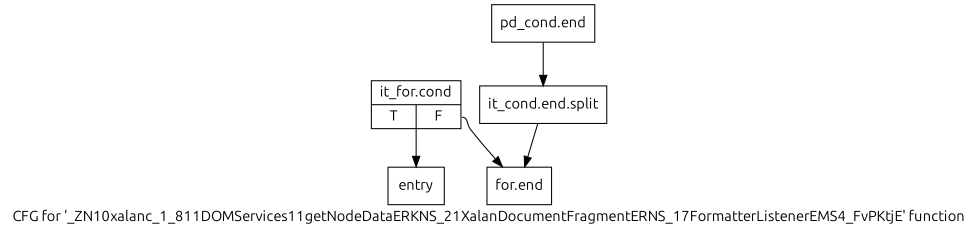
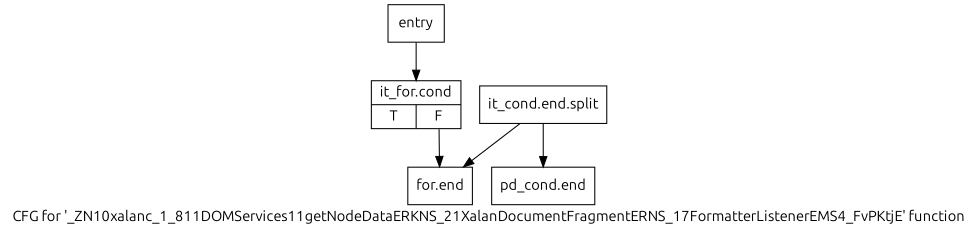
  digraph {
    fontname=Ubuntu
    label="CFG for '_ZN10xalanc_1_811DOMServices11getNodeDataERKNS_21XalanDocumentFragmentERNS_17FormatterListenerEMS4_FvPKtjE' function"
    node [fontname=Ubuntu shape=record]
    edge [fontname=Ubuntu]
    n1 [label="{entry}"]
    n2 [label="{it_for.cond|{<s0>T|<s1>F}}"]
    n3 [label="{for.end}"]
    n4 [label="{pd_cond.end}"]
    n5 [label="{it_cond.end.split}"]
-   n2 -> n1
+   n1 -> n2
    n2 -> n3 [tailport=s1]
-   n4 -> n5
+   n5 -> n4
    n5 -> n3
  }
